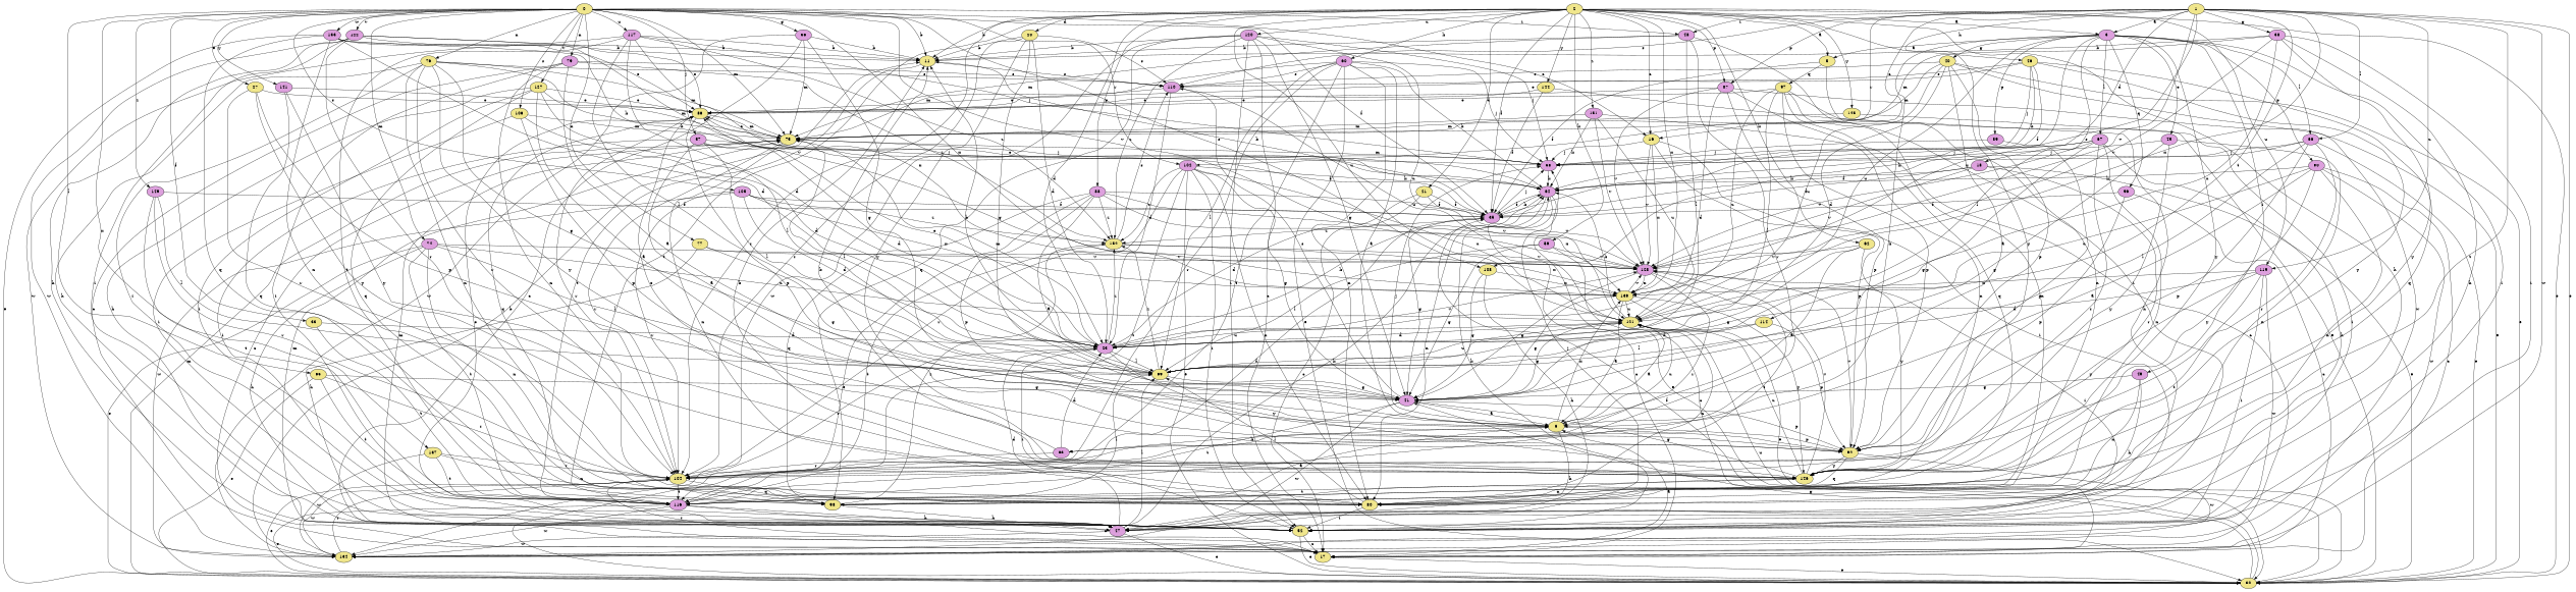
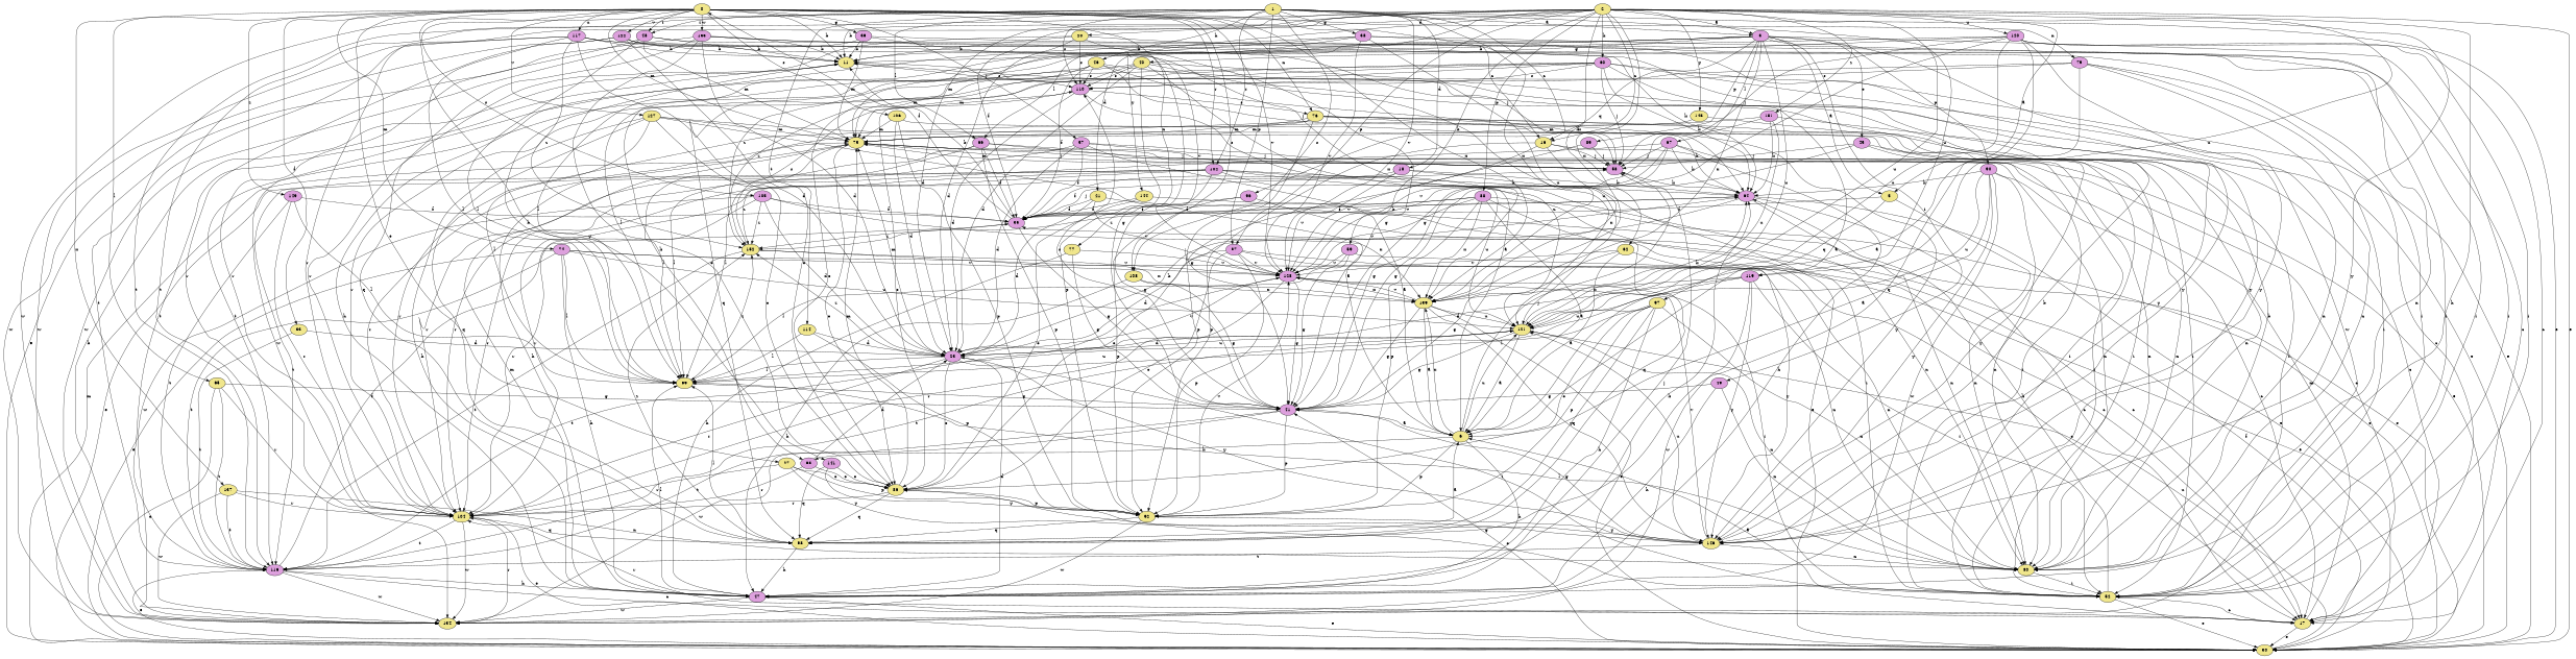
  strict digraph {
    node [fillcolor=khaki style=filled]
    0
    11
    16
    27
    33
    35 [fillcolor=plum]
    36 [fillcolor=plum]
    48 [fillcolor=plum]
    57 [fillcolor=plum]
    65
    74 [fillcolor=plum]
    75
    76
    77
    79 [fillcolor=plum]
    102 [fillcolor=plum]
    105 [fillcolor=plum]
    106
    108
    117 [fillcolor=plum]
    122 [fillcolor=plum]
    127
    128 [fillcolor=plum]
    133 [fillcolor=plum]
    137
    139
    141 [fillcolor=plum]
    149 [fillcolor=plum]
    110 [fillcolor=plum]
    116 [fillcolor=plum]
    52
    58 [fillcolor=plum]
    92
    104
    146
    86
    23 [fillcolor=plum]
    64 [fillcolor=plum]
    41 [fillcolor=plum]
    152
    134
    17
    69
    6
    30
    47 [fillcolor=plum]
    121
    80
    98
    1
    3 [fillcolor=plum]
    18 [fillcolor=plum]
    38 [fillcolor=plum]
    46
    66 [fillcolor=plum]
    87 [fillcolor=plum]
    114
    119 [fillcolor=plum]
    5
    40
    49 [fillcolor=plum]
    63 [fillcolor=plum]
    67 [fillcolor=plum]
    n64 [fillcolor=plum label=45]
    89 [fillcolor=plum]
    90 [fillcolor=plum]
    96 [fillcolor=plum]
    2
    20
    21
    59 [fillcolor=plum]
    60 [fillcolor=plum]
    62
    88 [fillcolor=plum]
    120 [fillcolor=plum]
    144
    145
    151 [fillcolor=plum]
    97
    0 -> 11 [label=b]
    0 -> 16 [label=c]
    0 -> 27 [label=e]
    0 -> 33 [label=f]
-   0 -> 35 [label=f]
+   35 -> 0 [label=f]
    0 -> 36 [label=g]
    0 -> 48 [label=i]
    0 -> 57 [label=j]
    0 -> 65 [label=l]
    0 -> 74 [label=m]
    0 -> 75 [label=m]
    0 -> 76 [label=n]
    0 -> 77 [label=n]
    0 -> 79 [label=n]
    0 -> 102 [label=r]
    0 -> 105 [label=s]
    0 -> 106 [label=s]
    0 -> 108 [label=s]
    0 -> 117 [label=u]
    0 -> 122 [label=v]
    0 -> 127 [label=v]
    0 -> 128 [label=v]
    0 -> 133 [label=w]
    0 -> 137 [label=x]
    0 -> 139 [label=x]
    0 -> 141 [label=y]
    0 -> 149 [label=z]
    11 -> 110 [label=s]
    11 -> 116 [label=t]
    16 -> 128 [label=v]
    16 -> 139 [label=x]
    16 -> 52 [label=i]
    16 -> 58 [label=j]
    16 -> 92 [label=p]
    27 -> 92 [label=p]
    27 -> 104 [label=r]
    27 -> 146 [label=y]
    27 -> 86 [label=o]
    33 -> 116 [label=t]
    33 -> 23 [label=d]
    35 -> 11 [label=b]
    35 -> 58 [label=j]
    35 -> 64 [label=k]
    35 -> 41 [label=g]
    35 -> 152 [label=z]
    36 -> 11 [label=b]
    36 -> 75 [label=m]
    36 -> 41 [label=g]
    36 -> 134 [label=w]
    36 -> 17 [label=c]
    48 -> 11 [label=b]
    48 -> 75 [label=m]
    48 -> 52 [label=i]
    48 -> 104 [label=r]
    48 -> 69 [label=l]
    57 -> 35 [label=f]
    57 -> 52 [label=i]
    57 -> 58 [label=j]
    57 -> 23 [label=d]
    57 -> 69 [label=l]
    57 -> 6 [label=a]
    65 -> 116 [label=t]
    65 -> 104 [label=r]
    65 -> 41 [label=g]
    65 -> 30 [label=e]
    74 -> 128 [label=v]
    74 -> 116 [label=t]
    74 -> 69 [label=l]
    74 -> 30 [label=e]
    74 -> 47 [label=h]
    74 -> 121 [label=u]
    74 -> 80 [label=n]
    75 -> 58 [label=j]
    75 -> 104 [label=r]
    75 -> 86 [label=o]
    75 -> 17 [label=c]
    75 -> 69 [label=l]
    75 -> 80 [label=n]
    76 -> 75 [label=m]
-   76 -> 110 [label=s]
+   110 -> 76 [label=s]
    76 -> 52 [label=i]
    76 -> 104 [label=r]
    76 -> 146 [label=y]
    76 -> 64 [label=k]
    76 -> 41 [label=g]
    76 -> 47 [label=h]
    76 -> 80 [label=n]
    77 -> 128 [label=v]
    77 -> 41 [label=g]
    77 -> 47 [label=h]
    79 -> 110 [label=s]
    79 -> 52 [label=i]
    79 -> 152 [label=z]
    79 -> 17 [label=c]
    79 -> 6 [label=a]
    79 -> 80 [label=n]
    102 -> 116 [label=t]
    102 -> 52 [label=i]
    102 -> 104 [label=r]
    102 -> 64 [label=k]
    102 -> 41 [label=g]
    102 -> 152 [label=z]
    102 -> 30 [label=e]
    102 -> 121 [label=u]
    102 -> 80 [label=n]
    105 -> 35 [label=f]
    105 -> 139 [label=x]
    105 -> 104 [label=r]
    105 -> 23 [label=d]
    105 -> 152 [label=z]
    105 -> 134 [label=w]
    106 -> 75 [label=m]
    106 -> 52 [label=i]
    106 -> 92 [label=p]
    106 -> 23 [label=d]
    108 -> 139 [label=x]
    108 -> 41 [label=g]
    108 -> 47 [label=h]
    117 -> 11 [label=b]
    117 -> 139 [label=x]
    117 -> 116 [label=t]
    117 -> 58 [label=j]
    117 -> 23 [label=d]
    117 -> 152 [label=z]
    117 -> 134 [label=w]
    117 -> 69 [label=l]
    122 -> 11 [label=b]
    122 -> 128 [label=v]
    122 -> 52 [label=i]
    122 -> 104 [label=r]
    122 -> 86 [label=o]
    122 -> 134 [label=w]
-   122 -> 47 [label=h]
    127 -> 75 [label=m]
    127 -> 52 [label=i]
    127 -> 86 [label=o]
    127 -> 69 [label=l]
    127 -> 6 [label=a]
    127 -> 47 [label=h]
    127 -> 98 [label=q]
    128 -> 139 [label=x]
    128 -> 116 [label=t]
    128 -> 52 [label=i]
    128 -> 104 [label=r]
    128 -> 41 [label=g]
    133 -> 11 [label=b]
    133 -> 86 [label=o]
    133 -> 23 [label=d]
    133 -> 64 [label=k]
    133 -> 30 [label=e]
    133 -> 80 [label=n]
    133 -> 98 [label=q]
    137 -> 116 [label=t]
    137 -> 104 [label=r]
    137 -> 134 [label=w]
    137 -> 80 [label=n]
    139 -> 128 [label=v]
    139 -> 146 [label=y]
    139 -> 41 [label=g]
    139 -> 6 [label=a]
    139 -> 30 [label=e]
    139 -> 121 [label=u]
    141 -> 146 [label=y]
    141 -> 86 [label=o]
    141 -> 98 [label=q]
    149 -> 35 [label=f]
    149 -> 116 [label=t]
    149 -> 104 [label=r]
    149 -> 69 [label=l]
    110 -> 86 [label=o]
    110 -> 23 [label=d]
    110 -> 121 [label=u]
    116 -> 35 [label=f]
    116 -> 134 [label=w]
    116 -> 17 [label=c]
    116 -> 30 [label=e]
    116 -> 47 [label=h]
    52 -> 86 [label=o]
    52 -> 64 [label=k]
    52 -> 17 [label=c]
    52 -> 30 [label=e]
    58 -> 75 [label=m]
    58 -> 64 [label=k]
    92 -> 128 [label=v]
    92 -> 146 [label=y]
    92 -> 134 [label=w]
    92 -> 98 [label=q]
    104 -> 116 [label=t]
    104 -> 134 [label=w]
    104 -> 30 [label=e]
    104 -> 98 [label=q]
    146 -> 11 [label=b]
    146 -> 128 [label=v]
    146 -> 116 [label=t]
    146 -> 41 [label=g]
    146 -> 121 [label=u]
    146 -> 80 [label=n]
    86 -> 75 [label=m]
    86 -> 92 [label=p]
    86 -> 104 [label=r]
    86 -> 98 [label=q]
    23 -> 75 [label=m]
    23 -> 128 [label=v]
    23 -> 52 [label=i]
    23 -> 104 [label=r]
    23 -> 146 [label=y]
    23 -> 86 [label=o]
    23 -> 64 [label=k]
    23 -> 152 [label=z]
    23 -> 69 [label=l]
    23 -> 121 [label=u]
    64 -> 35 [label=f]
    64 -> 86 [label=o]
    64 -> 17 [label=c]
    64 -> 30 [label=e]
    64 -> 80 [label=n]
    41 -> 110 [label=s]
    41 -> 116 [label=t]
    41 -> 92 [label=p]
    41 -> 134 [label=w]
    41 -> 6 [label=a]
    152 -> 128 [label=v]
    152 -> 139 [label=x]
    152 -> 110 [label=s]
    152 -> 116 [label=t]
    134 -> 11 [label=b]
    134 -> 104 [label=r]
    17 -> 75 [label=m]
    17 -> 104 [label=r]
    17 -> 6 [label=a]
    17 -> 30 [label=e]
    69 -> 11 [label=b]
    69 -> 41 [label=g]
    69 -> 152 [label=z]
    69 -> 121 [label=u]
    6 -> 139 [label=x]
    6 -> 58 [label=j]
    6 -> 92 [label=p]
    6 -> 47 [label=h]
    6 -> 121 [label=u]
    6 -> 63 [label=k]
    30 -> 35 [label=f]
    30 -> 75 [label=m]
    30 -> 41 [label=g]
    30 -> 121 [label=u]
    47 -> 75 [label=m]
    47 -> 58 [label=j]
    47 -> 23 [label=d]
    47 -> 64 [label=k]
    47 -> 134 [label=w]
    47 -> 69 [label=l]
    47 -> 30 [label=e]
    121 -> 23 [label=d]
    121 -> 64 [label=k]
    121 -> 41 [label=g]
    121 -> 6 [label=a]
    121 -> 80 [label=n]
    80 -> 11 [label=b]
    80 -> 52 [label=i]
    80 -> 69 [label=l]
    98 -> 152 [label=z]
    98 -> 69 [label=l]
    98 -> 6 [label=a]
    98 -> 47 [label=h]
    1 -> 16 [label=c]
    1 -> 48 [label=i]
    1 -> 102 [label=r]
    1 -> 108 [label=s]
    1 -> 128 [label=v]
    1 -> 139 [label=x]
    1 -> 110 [label=s]
    1 -> 116 [label=t]
    1 -> 134 [label=w]
    1 -> 30 [label=e]
    1 -> 3 [label=a]
    1 -> 18 [label=d]
    1 -> 38 [label=g]
    1 -> 46 [label=h]
    1 -> 66 [label=l]
    1 -> 87 [label=p]
    1 -> 114 [label=t]
    1 -> 119 [label=u]
    3 -> 139 [label=x]
    3 -> 52 [label=i]
    3 -> 146 [label=y]
    3 -> 69 [label=l]
    3 -> 121 [label=u]
    3 -> 66 [label=l]
    3 -> 5 [label=a]
    3 -> 40 [label=g]
    3 -> 49 [label=i]
    3 -> 63 [label=k]
    3 -> 67 [label=l]
    3 -> n64 [label=o]
    3 -> 89 [label=p]
    3 -> 90 [label=p]
    3 -> 96 [label=q]
    18 -> 35 [label=f]
    18 -> 128 [label=v]
    18 -> 104 [label=r]
    18 -> 64 [label=k]
    18 -> 30 [label=e]
    38 -> 11 [label=b]
    38 -> 75 [label=m]
    38 -> 128 [label=v]
    38 -> 52 [label=i]
    38 -> 146 [label=y]
    38 -> 47 [label=h]
    38 -> 121 [label=u]
    46 -> 35 [label=f]
    46 -> 110 [label=s]
    46 -> 58 [label=j]
    46 -> 146 [label=y]
    46 -> 86 [label=o]
    46 -> 64 [label=k]
    46 -> 98 [label=q]
    66 -> 35 [label=f]
    66 -> 58 [label=j]
    66 -> 92 [label=p]
    66 -> 104 [label=r]
    66 -> 69 [label=l]
    66 -> 30 [label=e]
    87 -> 128 [label=v]
    87 -> 92 [label=p]
    87 -> 86 [label=o]
    87 -> 23 [label=d]
    87 -> 30 [label=e]
    87 -> 80 [label=n]
    114 -> 92 [label=p]
    114 -> 23 [label=d]
    114 -> 69 [label=l]
    119 -> 139 [label=x]
    119 -> 116 [label=t]
    119 -> 52 [label=i]
    119 -> 146 [label=y]
    119 -> 23 [label=d]
    119 -> 134 [label=w]
    5 -> 35 [label=f]
    5 -> 80 [label=n]
    5 -> 97 [label=q]
    40 -> 75 [label=m]
    40 -> 110 [label=s]
    40 -> 92 [label=p]
    40 -> 23 [label=d]
    40 -> 134 [label=w]
    40 -> 6 [label=a]
    40 -> 30 [label=e]
    40 -> 121 [label=u]
    49 -> 41 [label=g]
    49 -> 47 [label=h]
    49 -> 80 [label=n]
    63 -> 104 [label=r]
    63 -> 86 [label=o]
    63 -> 23 [label=d]
    67 -> 128 [label=v]
    67 -> 58 [label=j]
    67 -> 104 [label=r]
    67 -> 64 [label=k]
    67 -> 41 [label=g]
    67 -> 47 [label=h]
    67 -> 80 [label=n]
    n64 -> 58 [label=j]
    n64 -> 146 [label=y]
    n64 -> 41 [label=g]
    n64 -> 80 [label=n]
    89 -> 58 [label=j]
    89 -> 92 [label=p]
    90 -> 146 [label=y]
    90 -> 64 [label=k]
    90 -> 134 [label=w]
    90 -> 17 [label=c]
    90 -> 6 [label=a]
    90 -> 121 [label=u]
    90 -> 80 [label=n]
    96 -> 35 [label=f]
    96 -> 92 [label=p]
    96 -> 17 [label=c]
    2 -> 11 [label=b]
    2 -> 16 [label=c]
    2 -> 35 [label=f]
    2 -> 139 [label=x]
    2 -> 116 [label=t]
    2 -> 104 [label=r]
    2 -> 146 [label=y]
    2 -> 23 [label=d]
    2 -> 30 [label=e]
    2 -> 47 [label=h]
    2 -> 121 [label=u]
    2 -> 3 [label=a]
    2 -> 87 [label=p]
    2 -> 119 [label=u]
    2 -> 5 [label=a]
    2 -> 20 [label=d]
    2 -> 21 [label=d]
    2 -> 59 [label=k]
    2 -> 60 [label=k]
    2 -> 62 [label=k]
    2 -> 88 [label=p]
    2 -> 120 [label=u]
    2 -> 144 [label=y]
    2 -> 145 [label=y]
    2 -> 151 [label=z]
    20 -> 11 [label=b]
    20 -> 110 [label=s]
    20 -> 104 [label=r]
    20 -> 146 [label=y]
    20 -> 23 [label=d]
    20 -> 41 [label=g]
    21 -> 35 [label=f]
    21 -> 128 [label=v]
    21 -> 23 [label=d]
    21 -> 17 [label=c]
    59 -> 128 [label=v]
    59 -> 41 [label=g]
    59 -> 17 [label=c]
    59 -> 69 [label=l]
    60 -> 75 [label=m]
    60 -> 110 [label=s]
    60 -> 116 [label=t]
    60 -> 58 [label=j]
    60 -> 104 [label=r]
    60 -> 64 [label=k]
    60 -> 69 [label=l]
    60 -> 6 [label=a]
    60 -> 30 [label=e]
    60 -> 80 [label=n]
    62 -> 128 [label=v]
    62 -> 146 [label=y]
    62 -> 41 [label=g]
    62 -> 6 [label=a]
    88 -> 35 [label=f]
    88 -> 128 [label=v]
    88 -> 139 [label=x]
    88 -> 92 [label=p]
    88 -> 152 [label=z]
    88 -> 6 [label=a]
    88 -> 30 [label=e]
    88 -> 98 [label=q]
    120 -> 11 [label=b]
    120 -> 52 [label=i]
    120 -> 58 [label=j]
    120 -> 41 [label=g]
    120 -> 152 [label=z]
    120 -> 134 [label=w]
    120 -> 17 [label=c]
    120 -> 121 [label=u]
    120 -> 98 [label=q]
    144 -> 35 [label=f]
    144 -> 86 [label=o]
    144 -> 30 [label=e]
    145 -> 75 [label=m]
    145 -> 52 [label=i]
    151 -> 75 [label=m]
    151 -> 128 [label=v]
    151 -> 64 [label=k]
    151 -> 17 [label=c]
    151 -> 121 [label=u]
    97 -> 92 [label=p]
    97 -> 86 [label=o]
    97 -> 69 [label=l]
    97 -> 47 [label=h]
    97 -> 121 [label=u]
    97 -> 80 [label=n]
    97 -> 98 [label=q]
  }
